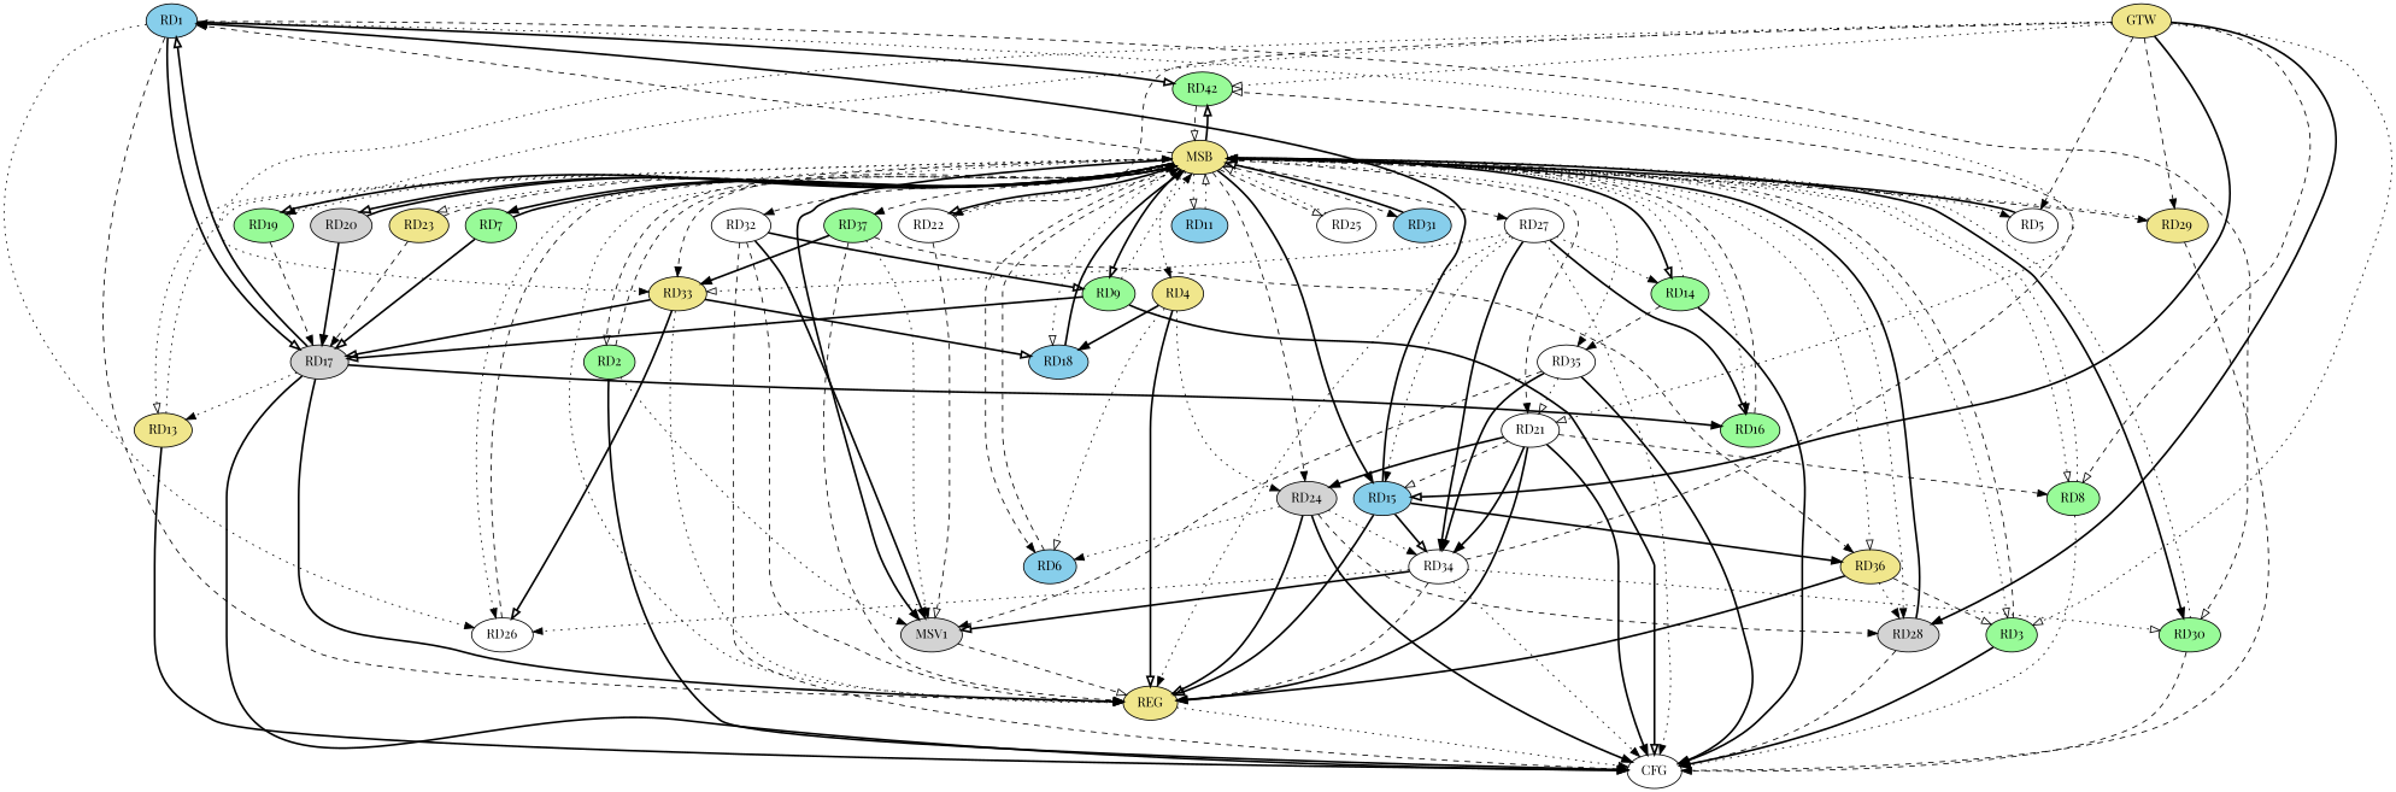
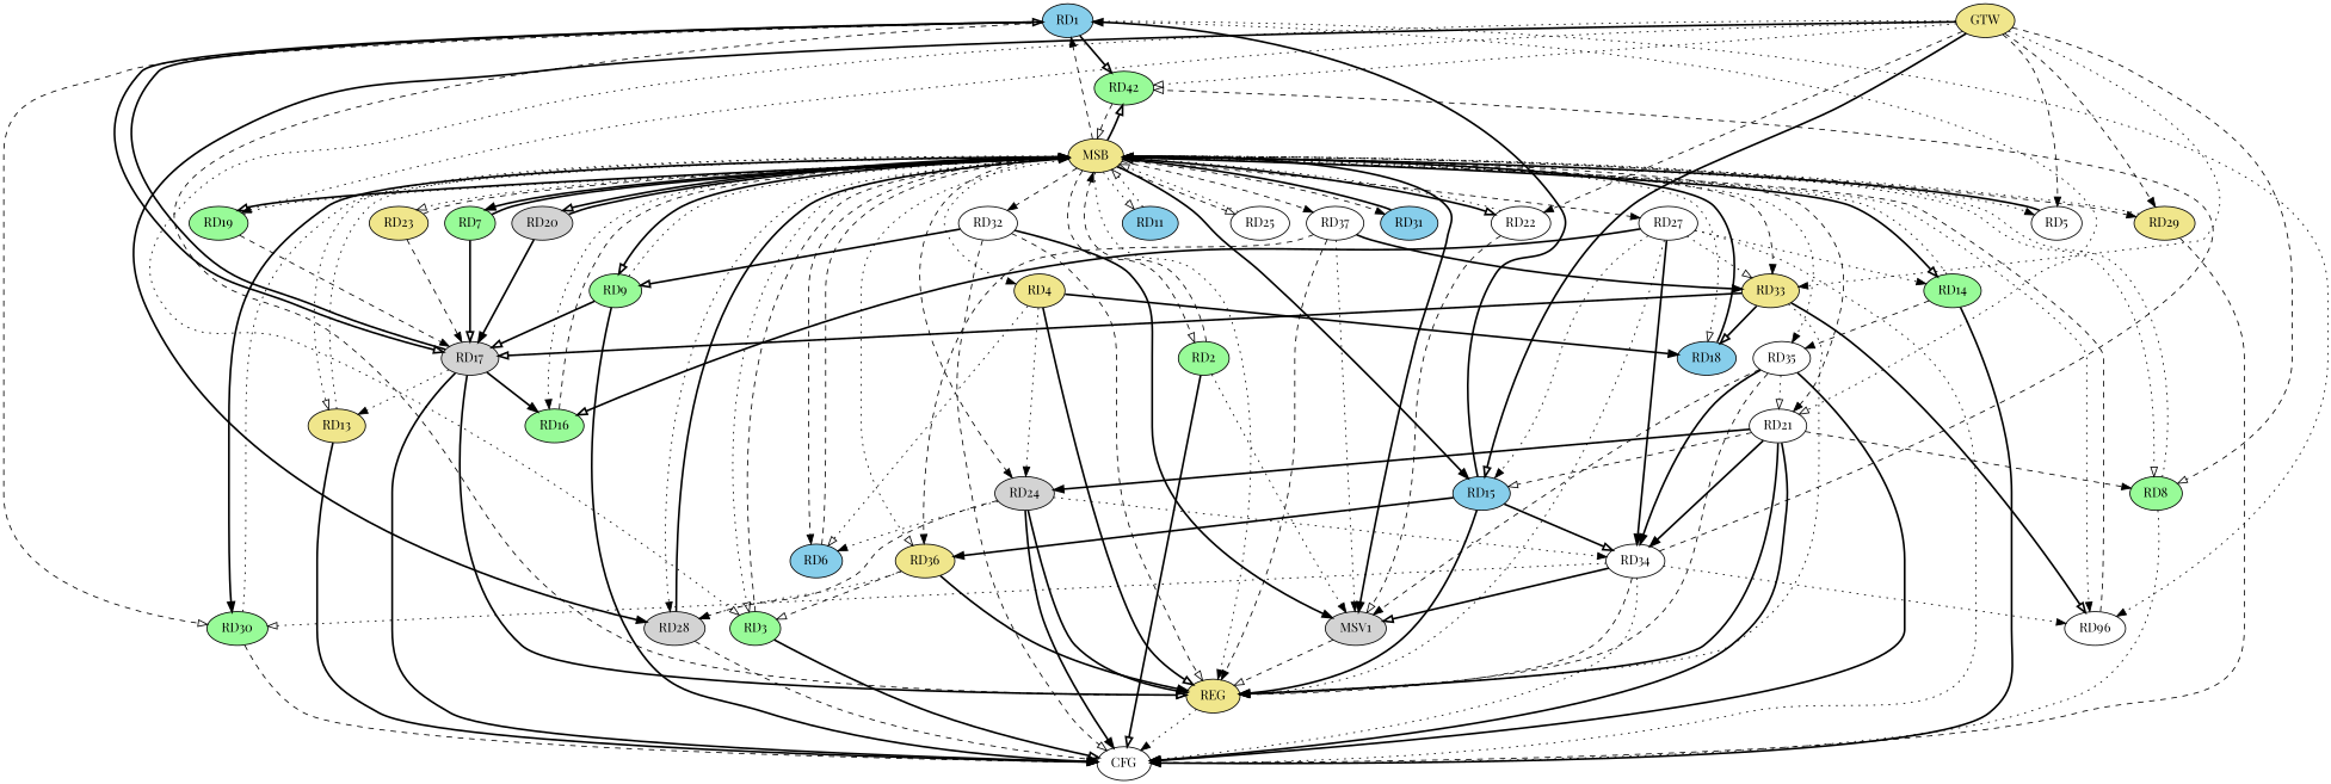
  strict digraph {
    fontname="Playfair Display"
    node [fillcolor=palegreen fontname="Playfair Display" style=filled]
    edge [arrowhead=normal fontname="Playfair Display" style=bold]
    n1 [fillcolor=skyblue label=RD1]
    n2 [label=RD42]
    n3 [fillcolor=lightgrey label=RD17]
    n4 [fillcolor=white label=RD21]
-   n5 [fillcolor=white label=RD26]
+   n5 [fillcolor=white label=RD96]
    n6 [label=RD30]
    n7 [fillcolor=khaki label=REG]
    n8 [fillcolor=khaki label=MSB]
    n9 [fillcolor=white label=CFG]
    n10 [fillcolor=khaki label=RD13]
    n11 [label=RD16]
    n12 [fillcolor=lightgrey label=RD24]
    n13 [label=RD8]
    n14 [fillcolor=skyblue label=RD15]
    n15 [fillcolor=white label=RD34]
    n16 [label=RD2]
    n17 [fillcolor=lightgrey label=MSV1]
    n18 [label=RD3]
    n19 [fillcolor=khaki label=RD4]
    n20 [fillcolor=skyblue label=RD6]
    n21 [fillcolor=skyblue label=RD18]
    n22 [fillcolor=white label=RD5]
    n23 [label=RD7]
    n24 [label=RD9]
    n25 [fillcolor=skyblue label=RD11]
    n26 [label=RD14]
    n27 [fillcolor=khaki label=RD36]
    n28 [label=RD19]
    n29 [fillcolor=lightgrey label=RD20]
    n30 [fillcolor=white label=RD22]
    n31 [fillcolor=khaki label=RD23]
    n32 [fillcolor=lightgrey label=RD28]
    n33 [fillcolor=white label=RD25]
    n34 [fillcolor=white label=RD27]
    n35 [fillcolor=khaki label=RD33]
    n36 [fillcolor=khaki label=RD29]
    n37 [fillcolor=skyblue label=RD31]
    n38 [fillcolor=white label=RD32]
    n39 [fillcolor=white label=RD35]
-   n40 [label=RD37]
+   n40 [fillcolor=white label=RD37]
    n41 [fillcolor=khaki label=GTW]
    n1 -> n2 [arrowhead=onormal]
    n1 -> n3 [arrowhead=onormal]
    n1 -> n4 [arrowhead=onormal style=dotted]
    n1 -> n5 [style=dotted]
    n1 -> n6 [arrowhead=onormal style=dashed]
    n1 -> n7 [arrowhead=onormal style=dashed]
    n2 -> n8 [arrowhead=onormal style=dashed]
    n3 -> n1 [arrowhead=onormal]
    n3 -> n7 [arrowhead=onormal]
    n3 -> n9
    n3 -> n10 [style=dotted]
    n3 -> n11
    n4 -> n7
    n4 -> n9
    n4 -> n12
    n4 -> n13 [style=dashed]
    n4 -> n14 [arrowhead=onormal style=dashed]
    n4 -> n15
    n5 -> n8 [style=dashed]
    n6 -> n8 [style=dotted]
    n6 -> n9 [arrowhead=onormal style=dashed]
    n7 -> n9 [style=dotted]
    n8 -> n1 [style=dashed]
    n8 -> n2 [arrowhead=onormal]
    n8 -> n4 [style=dashed]
    n8 -> n5 [style=dotted]
    n8 -> n6
    n8 -> n7 [style=dotted]
    n8 -> n10 [arrowhead=onormal style=dotted]
    n8 -> n11 [style=dotted]
    n8 -> n12 [style=dashed]
    n8 -> n13 [arrowhead=onormal style=dotted]
    n8 -> n14
    n8 -> n16 [arrowhead=onormal style=dashed]
    n8 -> n17
    n8 -> n18 [arrowhead=onormal style=dotted]
    n8 -> n19 [style=dotted]
    n8 -> n20 [style=dashed]
    n8 -> n21 [arrowhead=onormal style=dotted]
    n8 -> n22 [style=dotted]
    n8 -> n23
    n8 -> n24 [arrowhead=onormal]
    n8 -> n25 [arrowhead=onormal style=dotted]
    n8 -> n26 [arrowhead=onormal]
    n8 -> n27 [arrowhead=onormal style=dotted]
    n8 -> n28 [arrowhead=onormal]
    n8 -> n29 [arrowhead=onormal]
    n8 -> n30 [arrowhead=onormal]
    n8 -> n31 [arrowhead=onormal style=dotted]
    n8 -> n32 [style=dotted]
    n8 -> n33 [arrowhead=onormal style=dashed]
    n8 -> n34 [style=dashed]
    n8 -> n35 [style=dashed]
    n8 -> n36 [style=dashed]
    n8 -> n37 [style=dashed]
    n8 -> n38 [style=dashed]
    n8 -> n39 [style=dotted]
    n8 -> n40 [style=dashed]
    n10 -> n8 [arrowhead=onormal style=dotted]
    n10 -> n9
    n11 -> n8 [arrowhead=onormal style=dashed]
    n12 -> n7 [arrowhead=onormal]
    n12 -> n9
    n12 -> n15 [style=dotted]
    n12 -> n20 [style=dotted]
    n12 -> n32 [style=dashed]
    n13 -> n8 [style=dotted]
    n13 -> n9 [arrowhead=onormal style=dotted]
    n14 -> n1
    n14 -> n7 [arrowhead=onormal]
    n14 -> n15 [arrowhead=onormal]
    n14 -> n27
    n15 -> n2 [arrowhead=onormal style=dashed]
    n15 -> n5 [style=dotted]
    n15 -> n6 [arrowhead=onormal style=dotted]
    n15 -> n7 [arrowhead=onormal style=dashed]
    n15 -> n9 [style=dotted]
    n15 -> n17 [arrowhead=onormal]
    n16 -> n8 [style=dashed]
    n16 -> n9 [arrowhead=onormal]
    n16 -> n17 [style=dotted]
    n17 -> n7 [arrowhead=onormal style=dashed]
    n18 -> n8 [arrowhead=onormal style=dashed]
    n18 -> n9 [arrowhead=onormal]
    n19 -> n7 [arrowhead=onormal]
    n19 -> n12 [style=dotted]
    n19 -> n20 [arrowhead=onormal style=dotted]
    n19 -> n21
    n20 -> n8 [style=dashed]
    n21 -> n8
    n22 -> n8
    n23 -> n3 [arrowhead=onormal]
    n23 -> n8 [arrowhead=onormal]
    n24 -> n3 [arrowhead=onormal]
    n24 -> n8 [style=dotted]
    n24 -> n9 [arrowhead=onormal]
    n25 -> n8 [arrowhead=onormal style=dotted]
    n26 -> n8 [style=dotted]
    n26 -> n9
    n26 -> n39 [style=dashed]
    n27 -> n7
    n27 -> n18 [arrowhead=onormal style=dashed]
    n27 -> n32 [style=dotted]
    n28 -> n3 [style=dashed]
    n28 -> n8 [arrowhead=onormal style=dotted]
    n29 -> n3
    n29 -> n8 [arrowhead=onormal]
    n30 -> n8 [arrowhead=onormal style=dotted]
    n30 -> n17 [arrowhead=onormal style=dashed]
    n31 -> n3 [style=dashed]
    n31 -> n8 [style=dashed]
    n32 -> n8 [arrowhead=onormal]
    n32 -> n9 [style=dashed]
    n33 -> n8 [arrowhead=onormal style=dotted]
    n34 -> n7 [style=dotted]
    n34 -> n9 [style=dotted]
    n34 -> n11 [arrowhead=onormal]
    n34 -> n14 [style=dotted]
    n34 -> n15
    n34 -> n26 [style=dotted]
    n34 -> n35 [arrowhead=onormal style=dotted]
    n35 -> n3 [arrowhead=onormal]
    n35 -> n5 [arrowhead=onormal]
    n35 -> n7 [style=dotted]
    n35 -> n21 [arrowhead=onormal]
    n36 -> n8 [arrowhead=onormal style=dotted]
    n36 -> n9 [style=dashed]
    n37 -> n8 [arrowhead=onormal]
    n38 -> n7 [arrowhead=onormal style=dashed]
    n38 -> n9 [arrowhead=onormal style=dashed]
    n38 -> n17
    n38 -> n24 [arrowhead=onormal]
    n39 -> n4 [arrowhead=onormal style=dotted]
+   n39 -> n7 [arrowhead=onormal style=dashed]
    n39 -> n9 [arrowhead=onormal]
    n39 -> n15
    n39 -> n17 [style=dashed]
    n40 -> n7 [style=dashed]
    n40 -> n17 [style=dotted]
    n40 -> n27 [style=dashed]
    n40 -> n35
    n41 -> n2 [arrowhead=onormal style=dotted]
    n41 -> n13 [arrowhead=onormal style=dashed]
    n41 -> n14 [arrowhead=onormal]
    n41 -> n18 [arrowhead=onormal style=dotted]
    n41 -> n22 [style=dashed]
    n41 -> n28 [style=dotted]
    n41 -> n30 [style=dashed]
    n41 -> n32
    n41 -> n35 [style=dotted]
    n41 -> n36 [style=dashed]
  }
